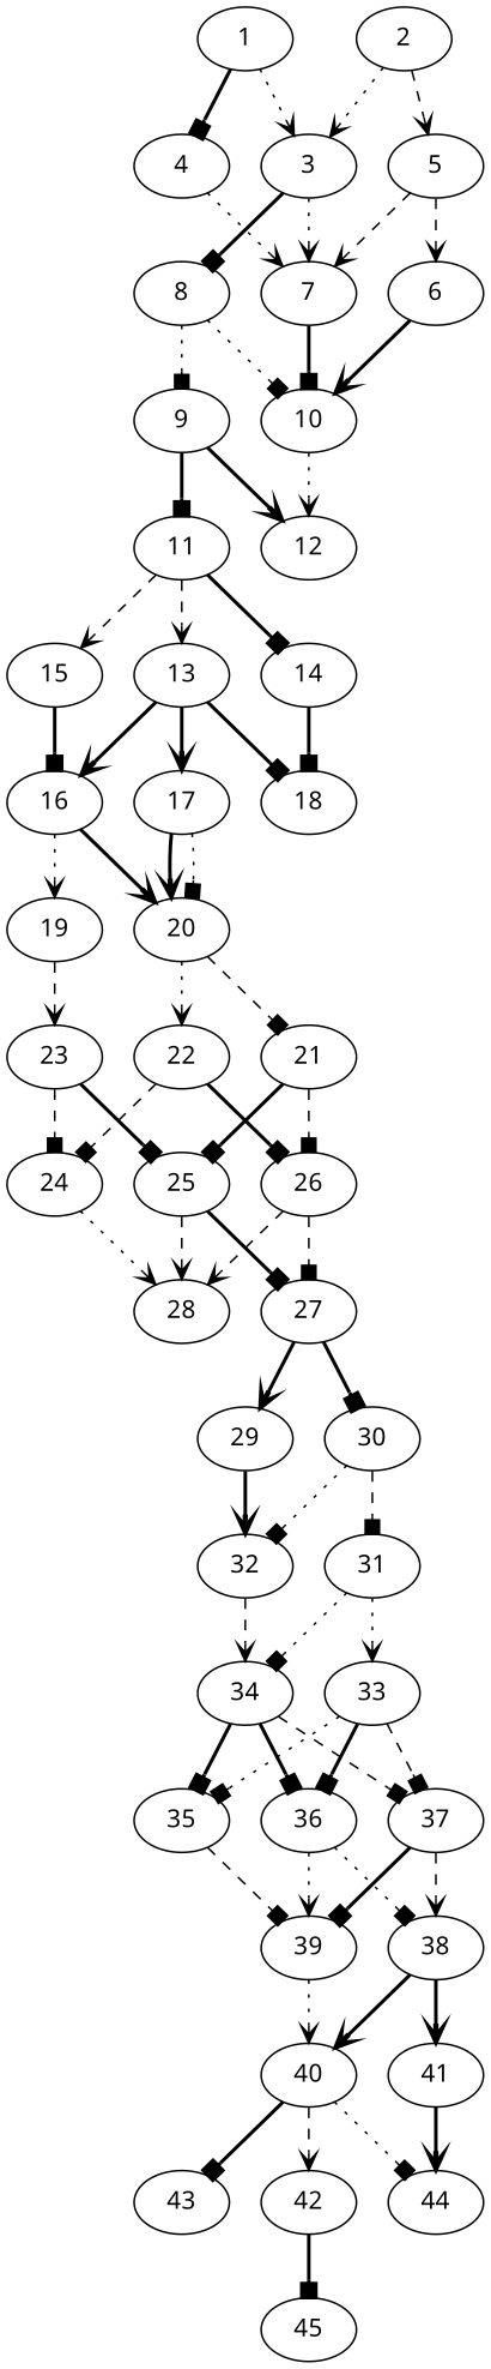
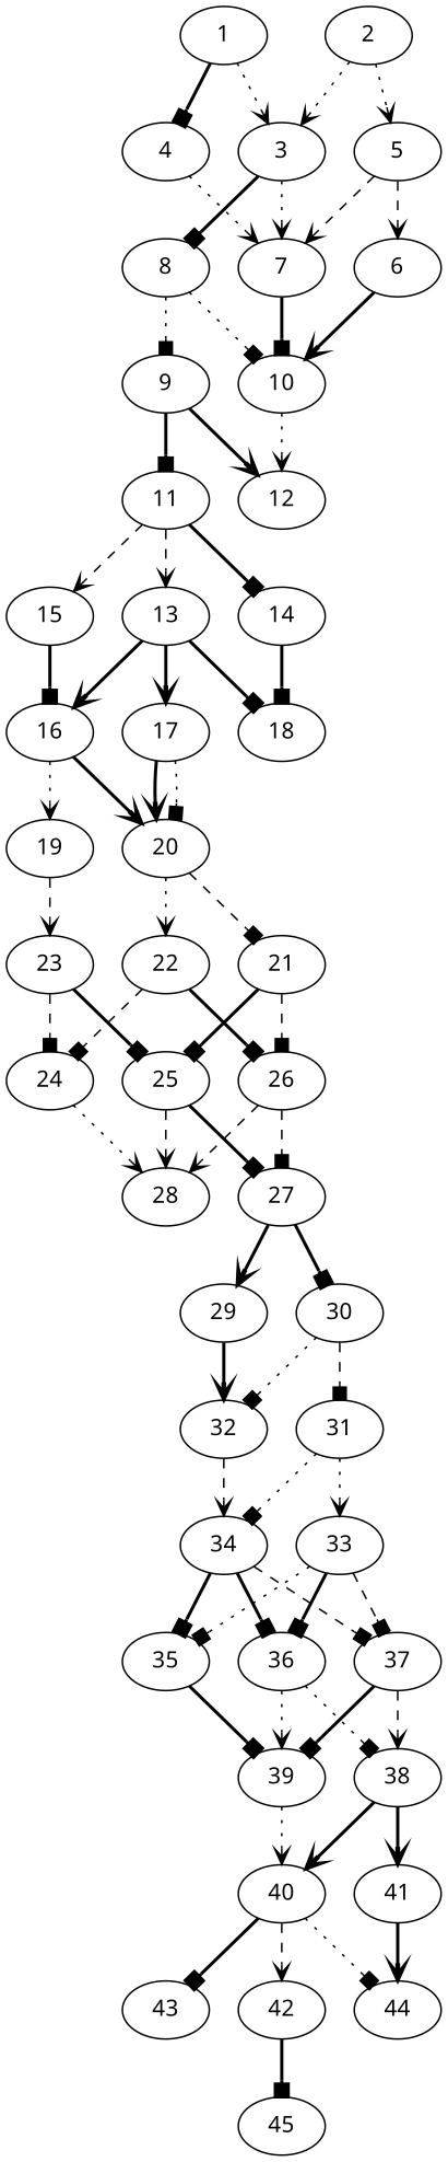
  digraph {
    fontname="Noto Sans"
    node [alpha=0.10 fontname="Noto Sans"]
    edge [arrowhead=box fontname="Noto Sans" style=bold]
    1 [alpha=0.18 expect_size=38144000]
    3 [alpha=0.19 expect_size=32314368]
    4 [alpha=0.13 expect_size=37184512]
    7 [alpha=0.11 expect_size=8864768]
    8 [alpha=0.17 expect_size=36267008]
    10 [alpha=0.05 expect_size=27597824]
    9 [expect_size=5634048]
    2 [alpha=0.20 expect_size=42195968]
    5 [alpha=0.06 expect_size=51027968]
    6 [alpha=0.18 expect_size=22888448]
    12 [expect_size=10296320]
    11 [alpha=0.16 expect_size=15399936]
    13 [alpha=0.16 expect_size=9800704]
    14 [alpha=0.07 expect_size=7618560]
    15 [alpha=0.16 expect_size=38630400]
    16 [alpha=0.14 expect_size=6070272]
    17 [alpha=0.11 expect_size=49676288]
    18 [alpha=0.17 expect_size=29215744]
    19 [alpha=0.04 expect_size=21675008]
    20 [alpha=0.16 expect_size=44515328]
    23 [alpha=0.14 expect_size=23250944]
    21 [alpha=0.01 expect_size=8953856]
    22 [alpha=0.02 expect_size=46303232]
    25 [alpha=0.05 expect_size=29713408]
    24 [alpha=0.00 expect_size=12704768]
    26 [alpha=0.18 expect_size=21133312]
    28 [alpha=0.20 expect_size=31968256]
    27 [alpha=0.12 expect_size=6089728]
    29 [alpha=0.08 expect_size=23828480]
    30 [alpha=0.05 expect_size=34083840]
    32 [expect_size=25776128]
    31 [alpha=0.06 expect_size=23766016]
    34 [alpha=0.02 expect_size=15971328]
    33 [alpha=0.15 expect_size=29882368]
    35 [alpha=0.02 expect_size=15983616]
    36 [alpha=0.03 expect_size=28521472]
    37 [alpha=0.03 expect_size=24042496]
    39 [expect_size=5926912]
    38 [alpha=0.13 expect_size=6169600]
    40 [alpha=0.04 expect_size=23708672]
    41 [alpha=0.19 expect_size=34682880]
    42 [alpha=0.11 expect_size=49006592]
    43 [alpha=0.12 expect_size=24549376]
    44 [alpha=0.15 expect_size=13053952]
    45 [alpha=0.09 expect_size=16896000]
    1 -> 3 [arrowhead=vee style=dotted]
    1 -> 4
    3 -> 7 [arrowhead=vee style=dotted]
    3 -> 8
    4 -> 7 [arrowhead=vee style=dotted]
    7 -> 10
    8 -> 10 [style=dotted]
    8 -> 9 [style=dotted]
    10 -> 12 [arrowhead=vee style=dotted]
    9 -> 12 [arrowhead=vee]
    9 -> 11
    2 -> 3 [arrowhead=vee style=dotted]
-   2 -> 5 [arrowhead=vee style=dashed]
+   2 -> 5 [arrowhead=vee style=dotted]
    5 -> 7 [arrowhead=vee style=dashed]
    5 -> 6 [arrowhead=vee style=dashed]
    6 -> 10 [arrowhead=vee]
    11 -> 13 [arrowhead=vee style=dashed]
    11 -> 14
    11 -> 15 [arrowhead=vee style=dashed]
    13 -> 16 [arrowhead=vee]
    13 -> 17 [arrowhead=vee]
    13 -> 18
    14 -> 18
    15 -> 16
    16 -> 19 [arrowhead=vee style=dotted]
    16 -> 20 [arrowhead=vee]
    17 -> 20 [arrowhead=vee]
    17 -> 20 [style=dotted]
    19 -> 23 [arrowhead=vee style=dashed]
    20 -> 21 [style=dashed]
    20 -> 22 [arrowhead=vee style=dotted]
    23 -> 25
    23 -> 24 [style=dashed]
    21 -> 25
    21 -> 26 [style=dashed]
    22 -> 24 [style=dashed]
    22 -> 26
    25 -> 28 [arrowhead=vee style=dashed]
    25 -> 27
    24 -> 28 [arrowhead=vee style=dotted]
    26 -> 28 [arrowhead=vee style=dashed]
    26 -> 27 [style=dashed]
    27 -> 29 [arrowhead=vee]
    27 -> 30
    29 -> 32 [arrowhead=vee]
    30 -> 32 [style=dotted]
    30 -> 31 [style=dashed]
    32 -> 34 [arrowhead=vee style=dashed]
    31 -> 34 [style=dotted]
    31 -> 33 [arrowhead=vee style=dotted]
    34 -> 35
    34 -> 36
    34 -> 37 [style=dashed]
    33 -> 35 [style=dotted]
    33 -> 36
    33 -> 37 [style=dashed]
-   35 -> 39 [style=dashed]
+   35 -> 39
    36 -> 39 [arrowhead=vee style=dotted]
    36 -> 38 [style=dotted]
    37 -> 39
    37 -> 38 [arrowhead=vee style=dashed]
    39 -> 40 [arrowhead=vee style=dotted]
    38 -> 40 [arrowhead=vee]
    38 -> 41 [arrowhead=vee]
    40 -> 42 [arrowhead=vee style=dashed]
    40 -> 43
    40 -> 44 [style=dotted]
    41 -> 44 [arrowhead=vee]
    42 -> 45
  }
